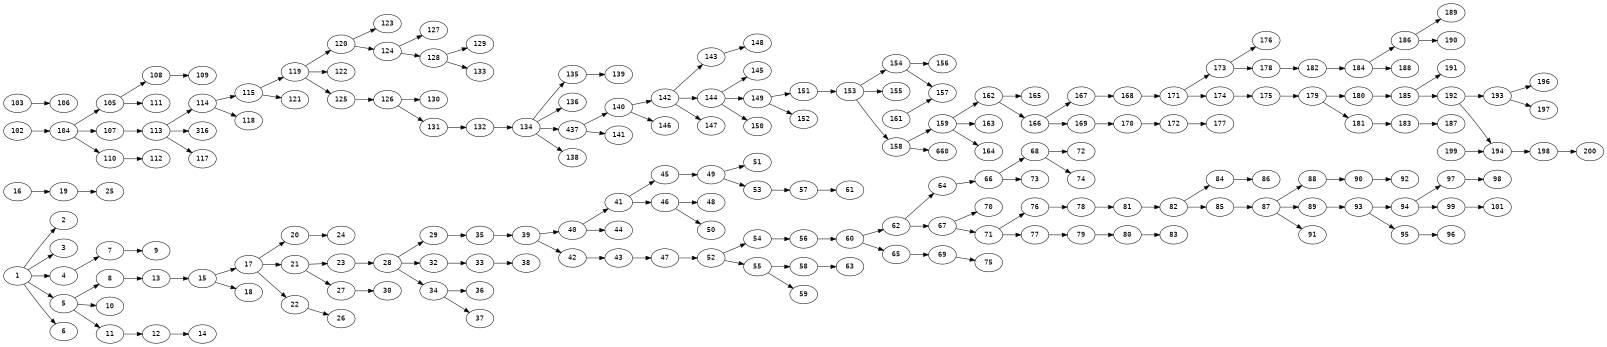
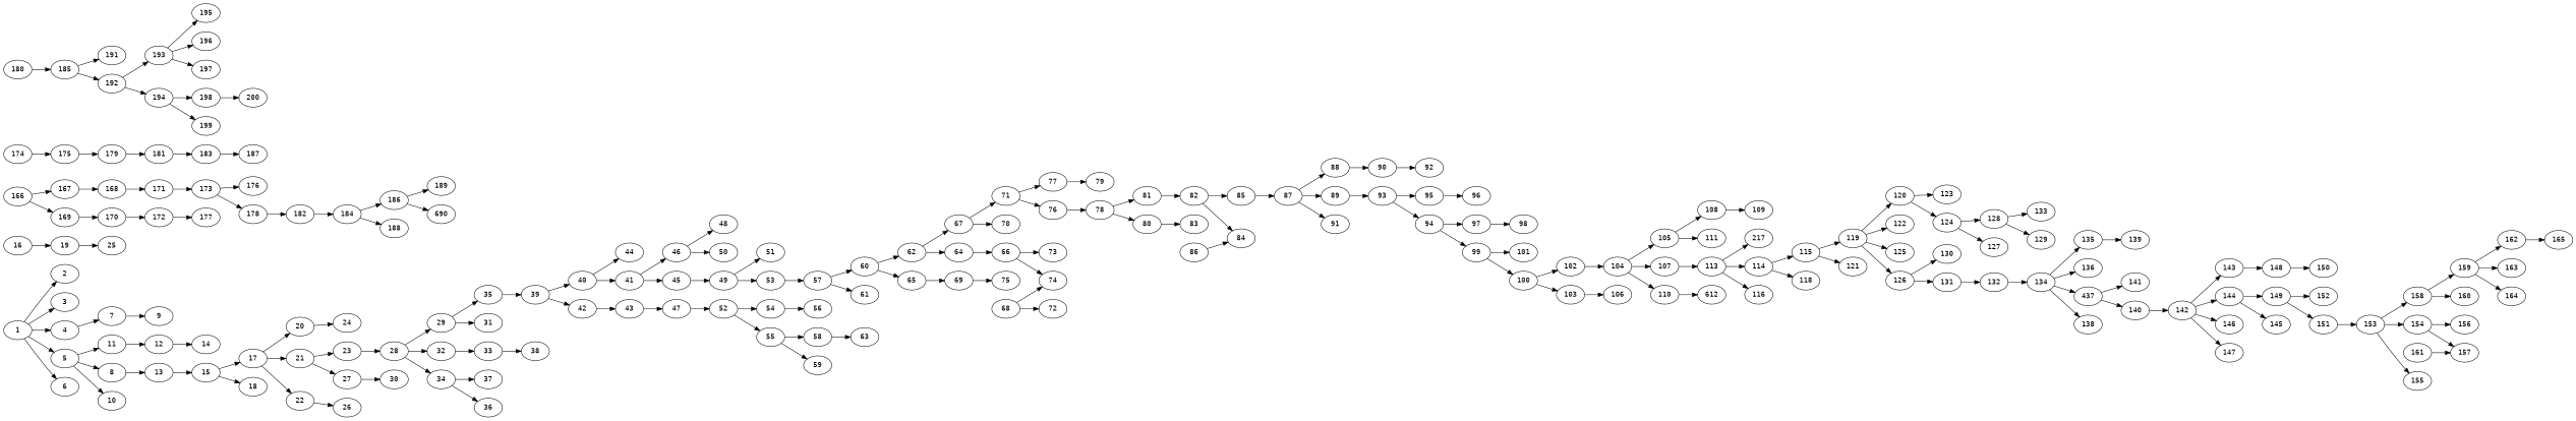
  digraph {
    fontname="DejaVu Sans Mono"
    rankdir=LR
    node [alpha=0.19 fontname="DejaVu Sans Mono"]
    edge [fontname="DejaVu Sans Mono"]
    1 [alpha=0.13]
    2 [alpha=0.08]
    3 [alpha=0.07]
    4
    5 [alpha=0.05]
    6 [alpha=0.07]
    7 [alpha=0.01]
    8 [alpha=0.01]
    10 [alpha=0.09]
    11 [alpha=0.02]
    9 [alpha=0.12]
    13 [alpha=0.14]
    12 [alpha=0.10]
    15 [alpha=0.07]
    14 [alpha=0.09]
    17 [alpha=0.09]
    18 [alpha=0.12]
    16 [alpha=0.17]
    19 [alpha=0.11]
    20 [alpha=0.03]
    21 [alpha=0.12]
    22 [alpha=0.16]
    25 [alpha=0.09]
    24 [alpha=0.17]
    23 [alpha=0.12]
    27 [alpha=0.18]
    26 [alpha=0.17]
    28 [alpha=0.14]
    30 [alpha=0.05]
    29 [alpha=0.08]
    32 [alpha=0.09]
    34 [alpha=0.01]
+   31 [alpha=0.17]
    35 [alpha=0.06]
    33 [alpha=0.09]
    36 [alpha=0.04]
    37 [alpha=0.09]
    39 [alpha=0.18]
    38 [alpha=0.10]
    40 [alpha=0.02]
    42 [alpha=0.20]
    41 [alpha=0.06]
    44
    43 [alpha=0.12]
    45 [alpha=0.07]
    46 [alpha=0.06]
    47 [alpha=0.13]
    49 [alpha=0.01]
    48 [alpha=0.07]
    50 [alpha=0.17]
    52 [alpha=0.08]
    51 [alpha=0.07]
    53 [alpha=0.18]
    54 [alpha=0.12]
    55 [alpha=0.01]
    57 [alpha=0.15]
    56 [alpha=0.14]
    58 [alpha=0.04]
    59
    61 [alpha=0.10]
    60
    63 [alpha=0.06]
    62 [alpha=0.10]
    65 [alpha=0.00]
    64
    67 [alpha=0.11]
    69
    66 [alpha=0.17]
    70 [alpha=0.17]
    71 [alpha=0.15]
    75 [alpha=0.14]
    68 [alpha=0.06]
    73 [alpha=0.12]
    76 [alpha=0.13]
    77 [alpha=0.17]
    72 [alpha=0.20]
    74 [alpha=0.18]
    78 [alpha=0.18]
    79
    81 [alpha=0.07]
    80 [alpha=0.20]
    82 [alpha=0.05]
    83 [alpha=0.15]
    84 [alpha=0.02]
    85 [alpha=0.06]
    86
    87 [alpha=0.10]
    88 [alpha=0.18]
    89 [alpha=0.01]
    91 [alpha=0.20]
    90 [alpha=0.10]
    93 [alpha=0.09]
    92 [alpha=0.17]
    94 [alpha=0.04]
    95 [alpha=0.08]
    97 [alpha=0.10]
    99 [alpha=0.16]
    96 [alpha=0.00]
    98 [alpha=0.06]
+   100 [alpha=0.07]
    101 [alpha=0.04]
    102 [alpha=0.08]
    103 [alpha=0.13]
    104 [alpha=0.14]
    106 [alpha=0.14]
    105 [alpha=0.12]
    107 [alpha=0.03]
    110
    108 [alpha=0.03]
    111 [alpha=0.06]
    113 [alpha=0.03]
-   112
+   112 [label=612]
    109 [alpha=0.03]
    114 [alpha=0.14]
-   116 [alpha=0.08 label=316]
-   117 [alpha=0.00]
+   116 [alpha=0.08]
+   117 [alpha=0.00 label=217]
    115 [alpha=0.08]
    118 [alpha=0.14]
    119 [alpha=0.16]
    121 [alpha=0.11]
    120
    122 [alpha=0.13]
    125 [alpha=0.06]
    123 [alpha=0.15]
    124 [alpha=0.18]
    126 [alpha=0.04]
    127 [alpha=0.08]
    128 [alpha=0.05]
    130 [alpha=0.14]
    131 [alpha=0.07]
    129 [alpha=0.01]
    133 [alpha=0.01]
    132 [alpha=0.18]
    134 [alpha=0.10]
    135 [alpha=0.03]
    136 [alpha=0.04]
    n137 [alpha=0.03 label=437]
    138 [alpha=0.03]
    139 [alpha=0.01]
    140 [alpha=0.03]
    141 [alpha=0.18]
    142 [alpha=0.08]
    143 [alpha=0.16]
    144 [alpha=0.07]
    146 [alpha=0.20]
    147 [alpha=0.10]
    148 [alpha=0.12]
    145 [alpha=0.06]
    149 [alpha=0.06]
    150 [alpha=0.01]
    151 [alpha=0.17]
    152 [alpha=0.08]
    153 [alpha=0.08]
    154 [alpha=0.12]
    155 [alpha=0.17]
    158 [alpha=0.02]
    156 [alpha=0.10]
    157
    159 [alpha=0.01]
-   160 [alpha=0.17 label=660]
+   160 [alpha=0.17]
    162 [alpha=0.08]
    163 [alpha=0.10]
    164 [alpha=0.16]
    161 [alpha=0.15]
    165 [alpha=0.10]
    166 [alpha=0.03]
    167 [alpha=0.05]
    169 [alpha=0.00]
    168 [alpha=0.09]
    170 [alpha=0.02]
    171 [alpha=0.04]
    172
    173 [alpha=0.16]
    174 [alpha=0.02]
    176 [alpha=0.12]
    178 [alpha=0.11]
    175 [alpha=0.06]
    177 [alpha=0.14]
    182 [alpha=0.20]
    179
    184 [alpha=0.11]
    180 [alpha=0.08]
    181 [alpha=0.02]
    185 [alpha=0.10]
    183 [alpha=0.05]
    186 [alpha=0.02]
    188 [alpha=0.03]
    191 [alpha=0.14]
    192
    187 [alpha=0.07]
    193 [alpha=0.11]
    194
    189 [alpha=0.13]
-   190 [alpha=0.13]
+   190 [alpha=0.13 label=690]
+   195 [alpha=0.17]
    196 [alpha=0.17]
    197 [alpha=0.07]
    198 [alpha=0.08]
    199 [alpha=0.00]
    200 [alpha=0.12]
    1 -> 2
    1 -> 3
    1 -> 4
    1 -> 5
    1 -> 6
    4 -> 7
    5 -> 8
    5 -> 10
    5 -> 11
    7 -> 9
    8 -> 13
    11 -> 12
    13 -> 15
    12 -> 14
    15 -> 17
    15 -> 18
    17 -> 20
    17 -> 21
    17 -> 22
    16 -> 19
    19 -> 25
    20 -> 24
    21 -> 23
    21 -> 27
    22 -> 26
    23 -> 28
    27 -> 30
    28 -> 29
    28 -> 32
    28 -> 34
+   29 -> 31
    29 -> 35
    32 -> 33
    34 -> 36
    34 -> 37
    35 -> 39
    33 -> 38
    39 -> 40
    39 -> 42
    40 -> 41
    40 -> 44
    42 -> 43
    41 -> 45
    41 -> 46
    43 -> 47
    45 -> 49
    46 -> 48
    46 -> 50
    47 -> 52
    49 -> 51
    49 -> 53
    52 -> 54
    52 -> 55
    53 -> 57
    54 -> 56
    55 -> 58
    55 -> 59
    57 -> 61
-   56 -> 60
+   57 -> 60
    58 -> 63
    60 -> 62
    60 -> 65
    62 -> 64
    62 -> 67
    65 -> 69
    64 -> 66
    67 -> 70
    67 -> 71
    69 -> 75
-   66 -> 68
+   66 -> 74
    66 -> 73
    71 -> 76
    71 -> 77
    68 -> 72
    68 -> 74
    76 -> 78
    77 -> 79
    78 -> 81
-   79 -> 80
+   78 -> 80
    81 -> 82
    80 -> 83
    82 -> 84
    82 -> 85
-   84 -> 86
+   86 -> 84
    85 -> 87
    87 -> 88
    87 -> 89
    87 -> 91
    88 -> 90
    89 -> 93
    90 -> 92
    93 -> 94
    93 -> 95
    94 -> 97
    94 -> 99
    95 -> 96
    97 -> 98
+   99 -> 100
    99 -> 101
+   100 -> 102
+   100 -> 103
    102 -> 104
    103 -> 106
    104 -> 105
    104 -> 107
    104 -> 110
    105 -> 108
    105 -> 111
    107 -> 113
    110 -> 112
    108 -> 109
    113 -> 114
    113 -> 116
    113 -> 117
    114 -> 115
    114 -> 118
    115 -> 119
    115 -> 121
    119 -> 120
    119 -> 122
    119 -> 125
    120 -> 123
    120 -> 124
-   125 -> 126
+   119 -> 126
    124 -> 127
    124 -> 128
    126 -> 130
    126 -> 131
    128 -> 129
    128 -> 133
    131 -> 132
    132 -> 134
    134 -> 135
    134 -> 136
    134 -> n137
    134 -> 138
    135 -> 139
    n137 -> 140
    n137 -> 141
    140 -> 142
    142 -> 143
    142 -> 144
-   140 -> 146
+   142 -> 146
    142 -> 147
    143 -> 148
    144 -> 145
    144 -> 149
-   144 -> 150
+   148 -> 150
    149 -> 151
    149 -> 152
    151 -> 153
    153 -> 154
    153 -> 155
    153 -> 158
    154 -> 156
    154 -> 157
    158 -> 159
    158 -> 160
    159 -> 162
    159 -> 163
    159 -> 164
    162 -> 165
-   162 -> 166
    161 -> 157
    166 -> 167
    166 -> 169
    167 -> 168
    169 -> 170
    168 -> 171
    170 -> 172
    171 -> 173
-   171 -> 174
    172 -> 177
    173 -> 176
    173 -> 178
    174 -> 175
    178 -> 182
    175 -> 179
    182 -> 184
-   179 -> 180
    179 -> 181
    184 -> 186
    184 -> 188
    180 -> 185
    181 -> 183
    185 -> 191
    185 -> 192
    183 -> 187
    186 -> 189
    186 -> 190
    192 -> 193
    192 -> 194
+   193 -> 195
    193 -> 196
    193 -> 197
    194 -> 198
-   199 -> 194
+   194 -> 199
    198 -> 200
  }
